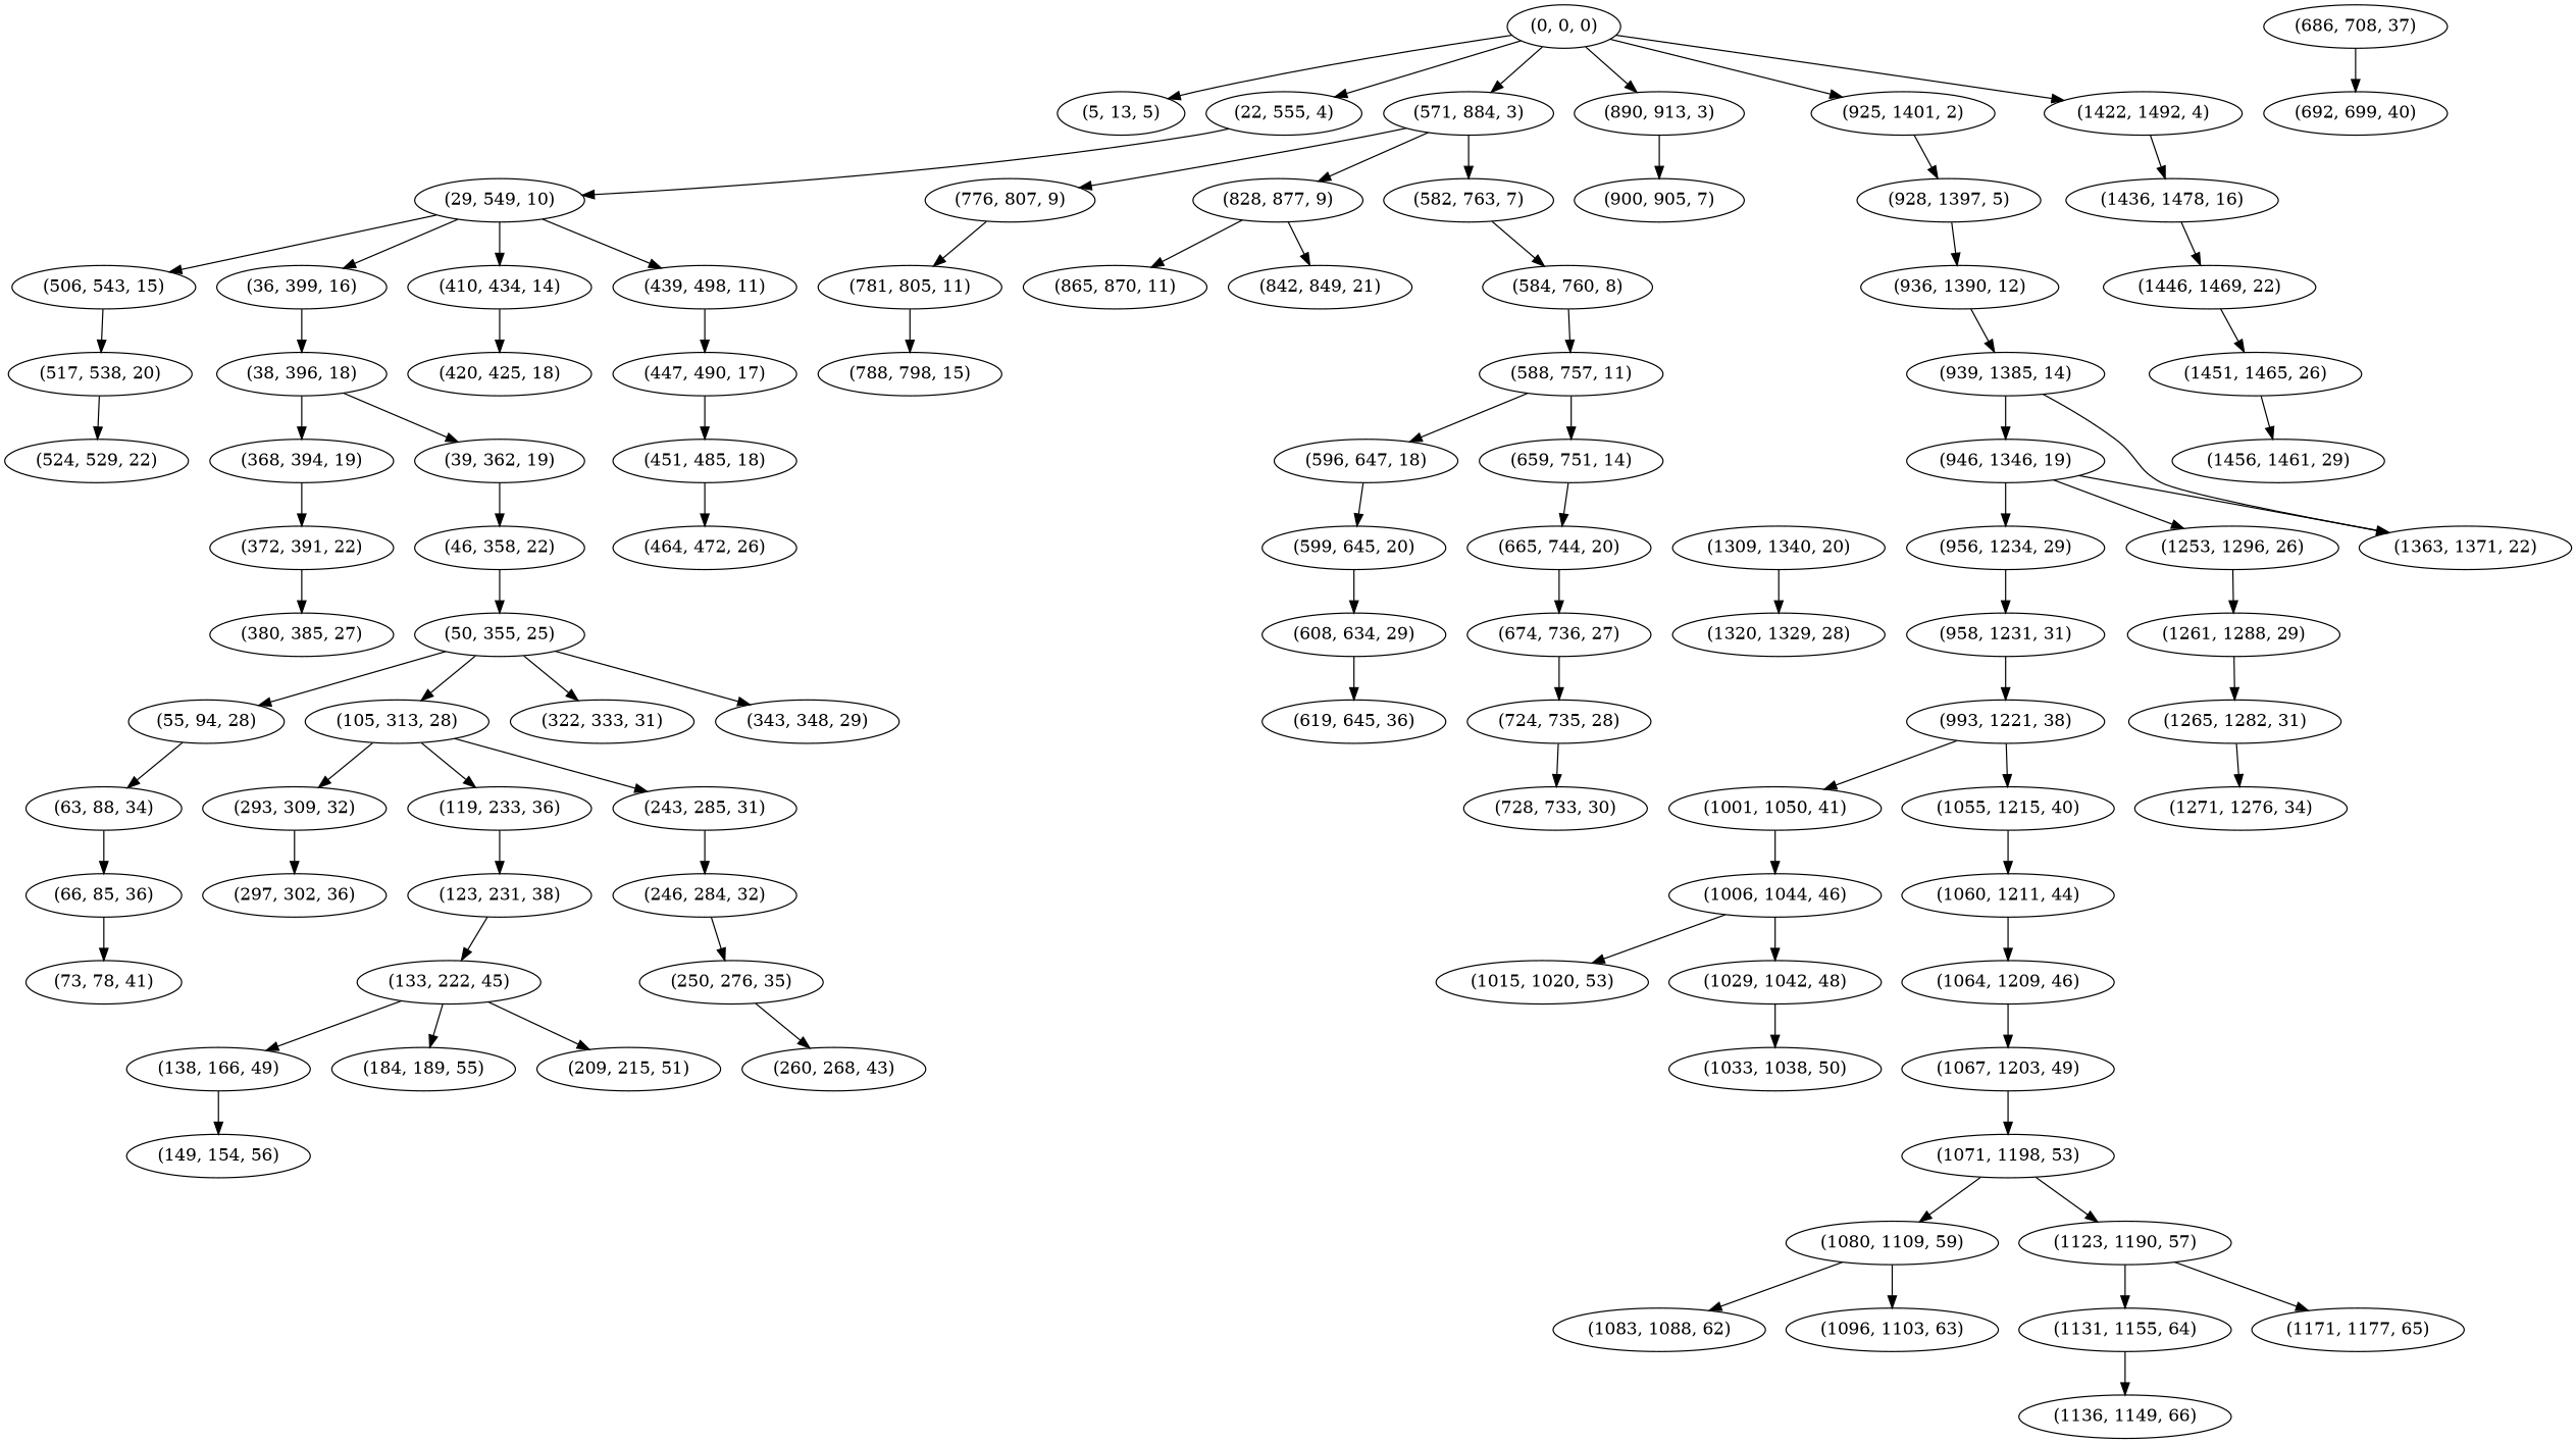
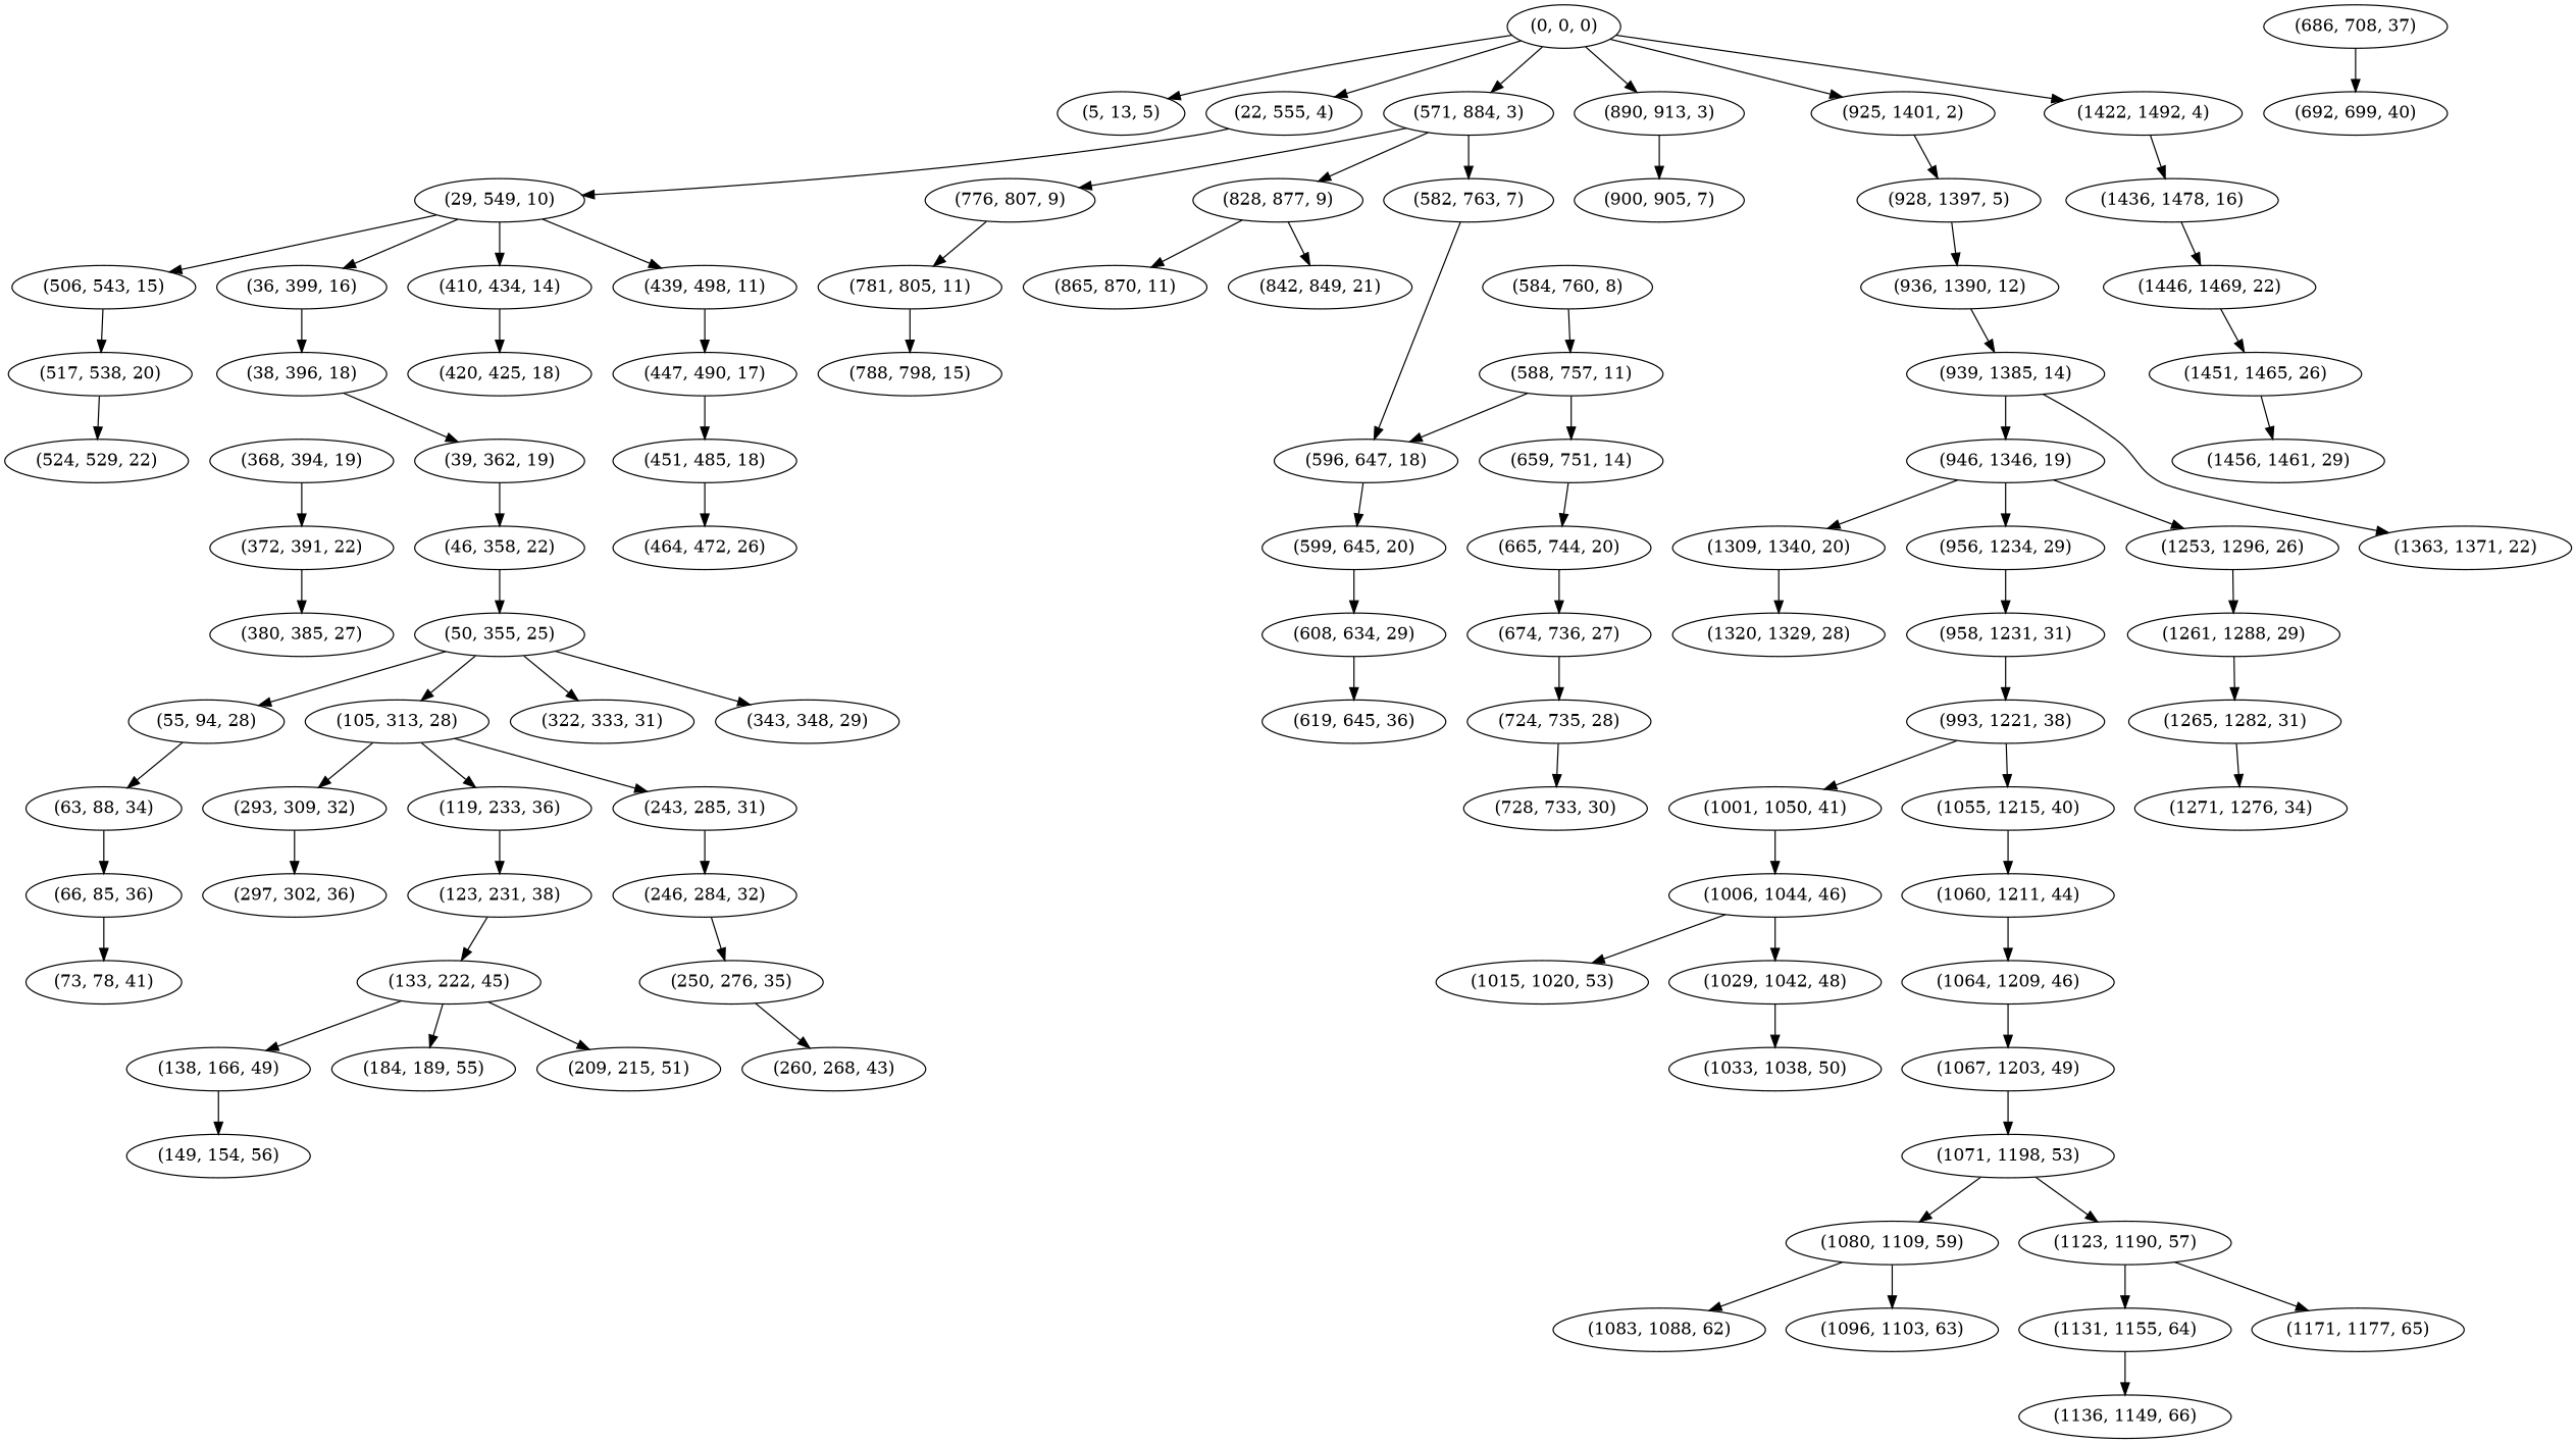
  digraph {
    "(0, 0, 0)"
    "(5, 13, 5)"
    "(22, 555, 4)"
    "(571, 884, 3)"
    "(890, 913, 3)"
    "(925, 1401, 2)"
    "(1422, 1492, 4)"
    "(29, 549, 10)"
    "(582, 763, 7)"
    "(776, 807, 9)"
    "(828, 877, 9)"
    "(900, 905, 7)"
    "(928, 1397, 5)"
    "(1436, 1478, 16)"
    "(36, 399, 16)"
    "(410, 434, 14)"
    "(439, 498, 11)"
    "(506, 543, 15)"
    "(38, 396, 18)"
    "(420, 425, 18)"
    "(447, 490, 17)"
    "(517, 538, 20)"
    "(39, 362, 19)"
    "(368, 394, 19)"
    "(46, 358, 22)"
    "(372, 391, 22)"
    "(50, 355, 25)"
    "(55, 94, 28)"
    "(105, 313, 28)"
    "(322, 333, 31)"
    "(343, 348, 29)"
    "(63, 88, 34)"
    "(119, 233, 36)"
    "(243, 285, 31)"
    "(293, 309, 32)"
    "(66, 85, 36)"
    "(73, 78, 41)"
    "(123, 231, 38)"
    "(246, 284, 32)"
    "(297, 302, 36)"
    "(133, 222, 45)"
    "(138, 166, 49)"
    "(184, 189, 55)"
    "(209, 215, 51)"
    "(149, 154, 56)"
    "(250, 276, 35)"
    "(260, 268, 43)"
    "(380, 385, 27)"
    "(451, 485, 18)"
    "(464, 472, 26)"
    "(524, 529, 22)"
    "(584, 760, 8)"
    "(781, 805, 11)"
    "(842, 849, 21)"
    "(865, 870, 11)"
    "(588, 757, 11)"
    "(596, 647, 18)"
    "(659, 751, 14)"
    "(599, 645, 20)"
    "(665, 744, 20)"
    "(608, 634, 29)"
    n62 [label="(619, 645, 36)"]
    "(674, 736, 27)"
    "(724, 735, 28)"
    "(728, 733, 30)"
    "(686, 708, 37)"
    "(692, 699, 40)"
    "(788, 798, 15)"
    "(936, 1390, 12)"
    "(939, 1385, 14)"
    "(946, 1346, 19)"
    "(1363, 1371, 22)"
    "(956, 1234, 29)"
    "(1253, 1296, 26)"
    "(1309, 1340, 20)"
    "(958, 1231, 31)"
    "(1261, 1288, 29)"
    "(1320, 1329, 28)"
    "(993, 1221, 38)"
    "(1001, 1050, 41)"
    "(1055, 1215, 40)"
    "(1006, 1044, 46)"
    "(1060, 1211, 44)"
    "(1015, 1020, 53)"
    "(1029, 1042, 48)"
    "(1033, 1038, 50)"
    "(1064, 1209, 46)"
    "(1067, 1203, 49)"
    "(1071, 1198, 53)"
    "(1080, 1109, 59)"
    "(1123, 1190, 57)"
    "(1083, 1088, 62)"
    "(1096, 1103, 63)"
    "(1131, 1155, 64)"
    "(1171, 1177, 65)"
    "(1136, 1149, 66)"
    "(1265, 1282, 31)"
    "(1271, 1276, 34)"
    "(1446, 1469, 22)"
    "(1451, 1465, 26)"
    "(1456, 1461, 29)"
    "(0, 0, 0)" -> "(5, 13, 5)"
    "(0, 0, 0)" -> "(22, 555, 4)"
    "(0, 0, 0)" -> "(571, 884, 3)"
    "(0, 0, 0)" -> "(890, 913, 3)"
    "(0, 0, 0)" -> "(925, 1401, 2)"
    "(0, 0, 0)" -> "(1422, 1492, 4)"
    "(22, 555, 4)" -> "(29, 549, 10)"
    "(571, 884, 3)" -> "(582, 763, 7)"
    "(571, 884, 3)" -> "(776, 807, 9)"
    "(571, 884, 3)" -> "(828, 877, 9)"
    "(890, 913, 3)" -> "(900, 905, 7)"
    "(925, 1401, 2)" -> "(928, 1397, 5)"
    "(1422, 1492, 4)" -> "(1436, 1478, 16)"
    "(29, 549, 10)" -> "(36, 399, 16)"
    "(29, 549, 10)" -> "(410, 434, 14)"
    "(29, 549, 10)" -> "(439, 498, 11)"
    "(29, 549, 10)" -> "(506, 543, 15)"
-   "(582, 763, 7)" -> "(584, 760, 8)"
+   "(582, 763, 7)" -> "(596, 647, 18)"
    "(776, 807, 9)" -> "(781, 805, 11)"
    "(828, 877, 9)" -> "(842, 849, 21)"
    "(828, 877, 9)" -> "(865, 870, 11)"
    "(928, 1397, 5)" -> "(936, 1390, 12)"
    "(1436, 1478, 16)" -> "(1446, 1469, 22)"
    "(36, 399, 16)" -> "(38, 396, 18)"
    "(410, 434, 14)" -> "(420, 425, 18)"
    "(439, 498, 11)" -> "(447, 490, 17)"
    "(506, 543, 15)" -> "(517, 538, 20)"
    "(38, 396, 18)" -> "(39, 362, 19)"
-   "(38, 396, 18)" -> "(368, 394, 19)"
    "(447, 490, 17)" -> "(451, 485, 18)"
    "(517, 538, 20)" -> "(524, 529, 22)"
    "(39, 362, 19)" -> "(46, 358, 22)"
    "(368, 394, 19)" -> "(372, 391, 22)"
    "(46, 358, 22)" -> "(50, 355, 25)"
    "(372, 391, 22)" -> "(380, 385, 27)"
    "(50, 355, 25)" -> "(55, 94, 28)"
    "(50, 355, 25)" -> "(105, 313, 28)"
    "(50, 355, 25)" -> "(322, 333, 31)"
    "(50, 355, 25)" -> "(343, 348, 29)"
    "(55, 94, 28)" -> "(63, 88, 34)"
    "(105, 313, 28)" -> "(119, 233, 36)"
    "(105, 313, 28)" -> "(243, 285, 31)"
    "(105, 313, 28)" -> "(293, 309, 32)"
    "(63, 88, 34)" -> "(66, 85, 36)"
    "(119, 233, 36)" -> "(123, 231, 38)"
    "(243, 285, 31)" -> "(246, 284, 32)"
    "(293, 309, 32)" -> "(297, 302, 36)"
    "(66, 85, 36)" -> "(73, 78, 41)"
    "(123, 231, 38)" -> "(133, 222, 45)"
    "(246, 284, 32)" -> "(250, 276, 35)"
    "(133, 222, 45)" -> "(138, 166, 49)"
    "(133, 222, 45)" -> "(184, 189, 55)"
    "(133, 222, 45)" -> "(209, 215, 51)"
    "(138, 166, 49)" -> "(149, 154, 56)"
    "(250, 276, 35)" -> "(260, 268, 43)"
    "(451, 485, 18)" -> "(464, 472, 26)"
    "(584, 760, 8)" -> "(588, 757, 11)"
    "(781, 805, 11)" -> "(788, 798, 15)"
    "(588, 757, 11)" -> "(596, 647, 18)"
    "(588, 757, 11)" -> "(659, 751, 14)"
    "(596, 647, 18)" -> "(599, 645, 20)"
    "(659, 751, 14)" -> "(665, 744, 20)"
    "(599, 645, 20)" -> "(608, 634, 29)"
    "(665, 744, 20)" -> "(674, 736, 27)"
    "(608, 634, 29)" -> n62
    "(674, 736, 27)" -> "(724, 735, 28)"
    "(724, 735, 28)" -> "(728, 733, 30)"
    "(686, 708, 37)" -> "(692, 699, 40)"
    "(936, 1390, 12)" -> "(939, 1385, 14)"
    "(939, 1385, 14)" -> "(946, 1346, 19)"
    "(939, 1385, 14)" -> "(1363, 1371, 22)"
    "(946, 1346, 19)" -> "(956, 1234, 29)"
    "(946, 1346, 19)" -> "(1253, 1296, 26)"
-   "(946, 1346, 19)" -> "(1363, 1371, 22)"
+   "(946, 1346, 19)" -> "(1309, 1340, 20)"
    "(956, 1234, 29)" -> "(958, 1231, 31)"
    "(1253, 1296, 26)" -> "(1261, 1288, 29)"
    "(1309, 1340, 20)" -> "(1320, 1329, 28)"
    "(958, 1231, 31)" -> "(993, 1221, 38)"
    "(1261, 1288, 29)" -> "(1265, 1282, 31)"
    "(993, 1221, 38)" -> "(1001, 1050, 41)"
    "(993, 1221, 38)" -> "(1055, 1215, 40)"
    "(1001, 1050, 41)" -> "(1006, 1044, 46)"
    "(1055, 1215, 40)" -> "(1060, 1211, 44)"
    "(1006, 1044, 46)" -> "(1015, 1020, 53)"
    "(1006, 1044, 46)" -> "(1029, 1042, 48)"
    "(1060, 1211, 44)" -> "(1064, 1209, 46)"
    "(1029, 1042, 48)" -> "(1033, 1038, 50)"
    "(1064, 1209, 46)" -> "(1067, 1203, 49)"
    "(1067, 1203, 49)" -> "(1071, 1198, 53)"
    "(1071, 1198, 53)" -> "(1080, 1109, 59)"
    "(1071, 1198, 53)" -> "(1123, 1190, 57)"
    "(1080, 1109, 59)" -> "(1083, 1088, 62)"
    "(1080, 1109, 59)" -> "(1096, 1103, 63)"
    "(1123, 1190, 57)" -> "(1131, 1155, 64)"
    "(1123, 1190, 57)" -> "(1171, 1177, 65)"
    "(1131, 1155, 64)" -> "(1136, 1149, 66)"
    "(1265, 1282, 31)" -> "(1271, 1276, 34)"
    "(1446, 1469, 22)" -> "(1451, 1465, 26)"
    "(1451, 1465, 26)" -> "(1456, 1461, 29)"
  }
